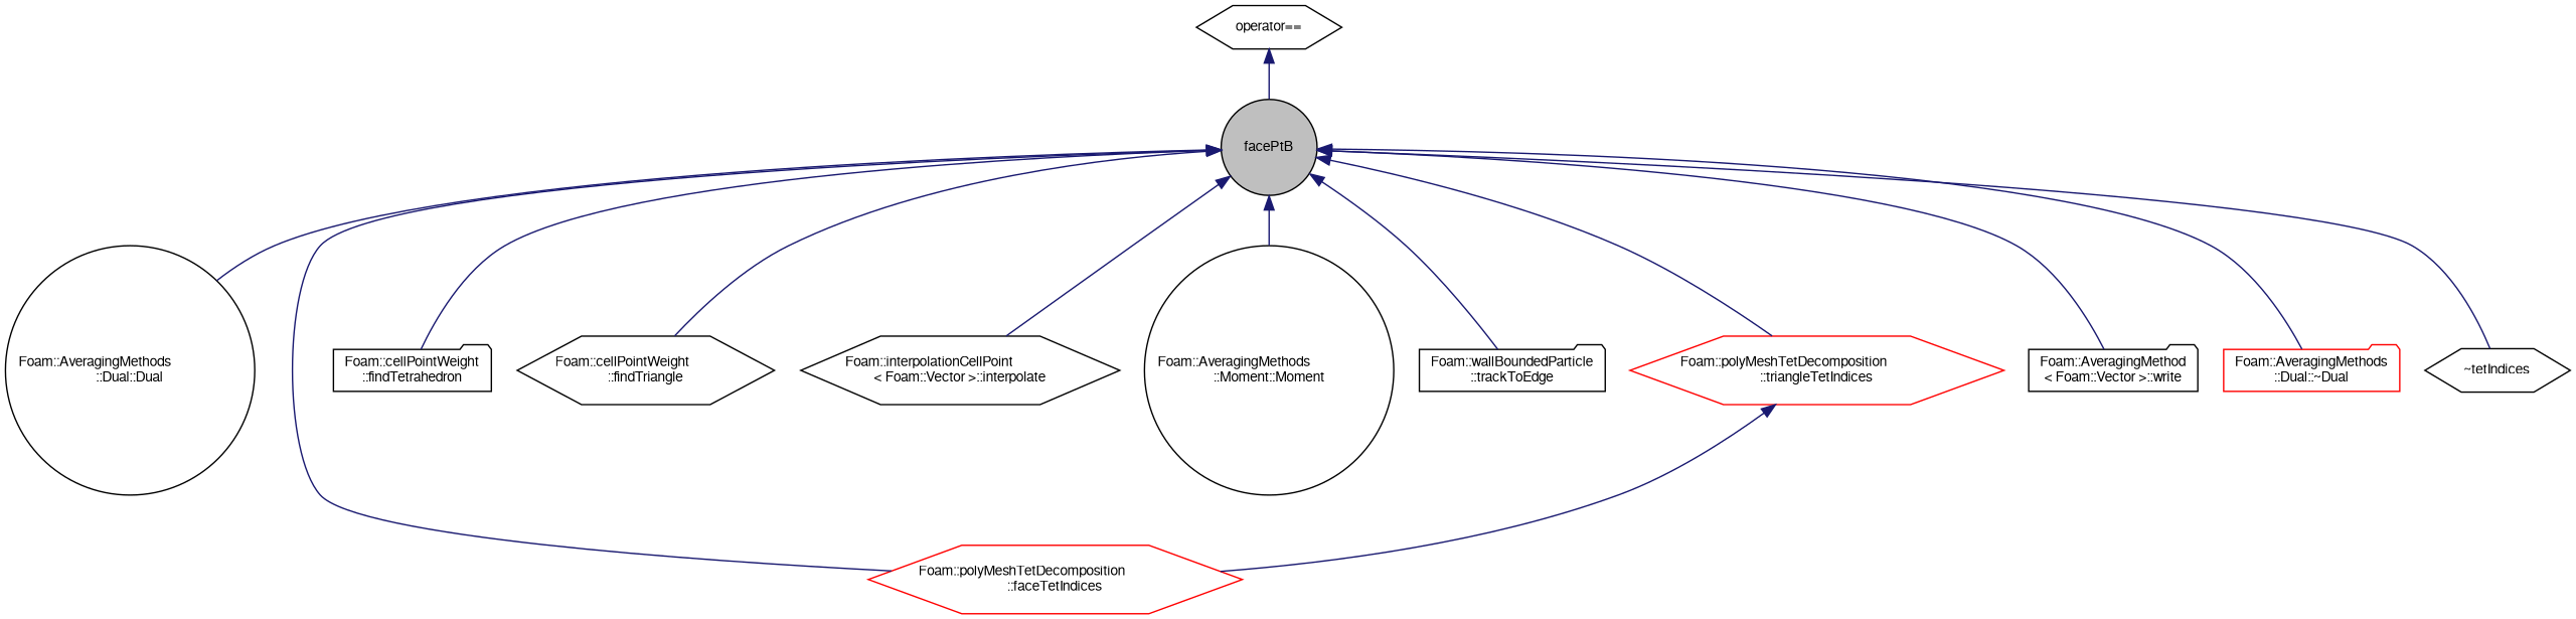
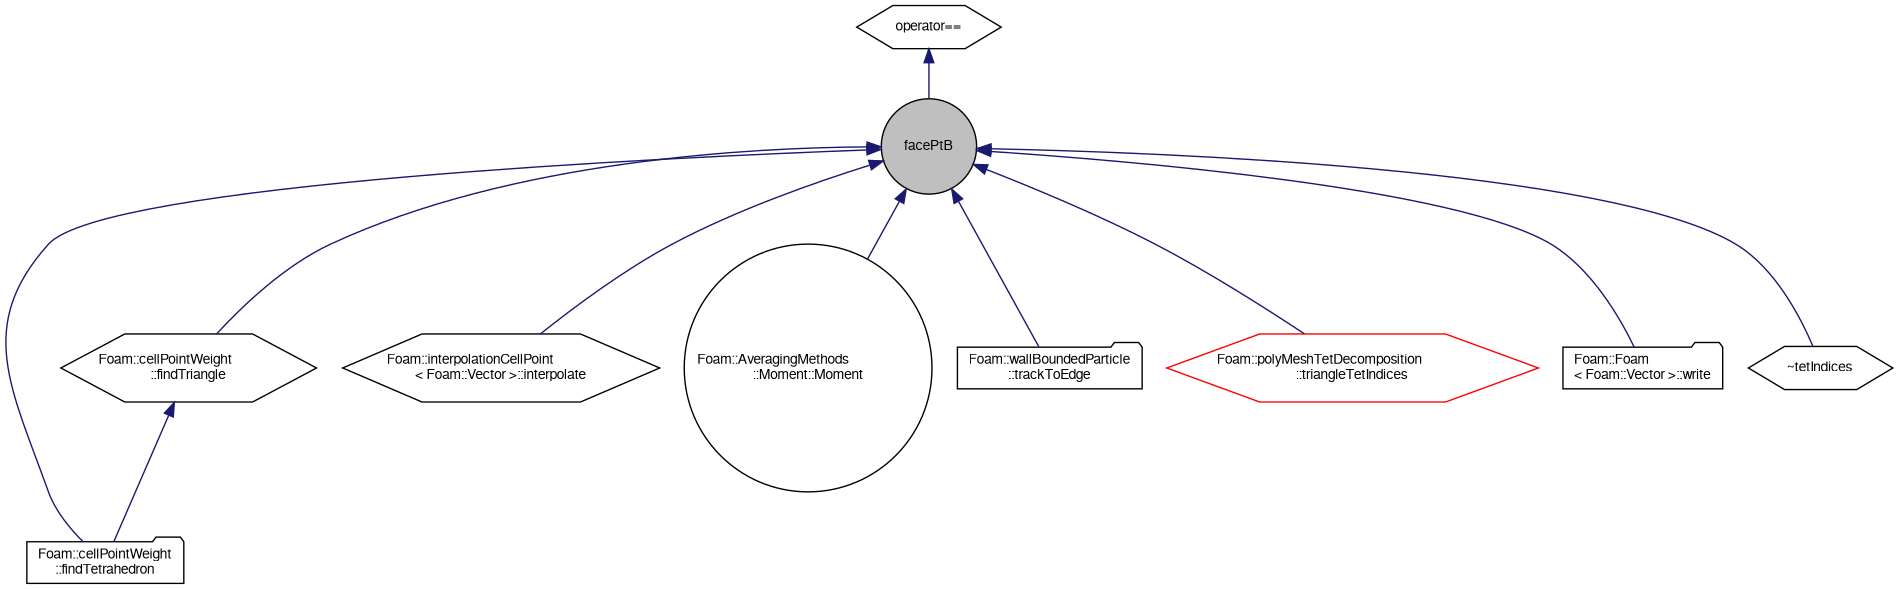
  digraph {
    rankdir=TB
    node [color=black fontname=FreeSans fontsize=10 shape=hexagon]
    edge [color=midnightblue dir=back fontname=FreeSans fontsize=10 labelfontname=FreeSans labelfontsize=10 style=solid]
    n1 [fillcolor=grey75 fontcolor=black height=0.2 label=facePtB shape=circle style=filled width=0.4]
-   n2 [height=0.2 label="Foam::AveragingMethods\l::Dual::Dual" shape=circle width=0.4]
-   n3 [color=red height=0.2 label="Foam::polyMeshTetDecomposition\l::faceTetIndices" width=0.4]
    n4 [height=0.2 label="Foam::cellPointWeight\l::findTetrahedron" shape=folder width=0.4]
    n5 [height=0.2 label="Foam::cellPointWeight\l::findTriangle" width=0.4]
    n6 [height=0.2 label="Foam::interpolationCellPoint\l\< Foam::Vector \>::interpolate" width=0.4]
    n7 [height=0.2 label="Foam::AveragingMethods\l::Moment::Moment" shape=circle width=0.4]
    n8 [height=0.2 label="Foam::wallBoundedParticle\l::trackToEdge" shape=folder width=0.4]
    n9 [color=red height=0.2 label="Foam::polyMeshTetDecomposition\l::triangleTetIndices" width=0.4]
-   n10 [height=0.2 label="Foam::AveragingMethod\l\< Foam::Vector \>::write" shape=folder width=0.4]
-   n11 [color=red height=0.2 label="Foam::AveragingMethods\l::Dual::~Dual" shape=folder width=0.4]
+   n10 [height=0.2 label="Foam::Foam\l\< Foam::Vector \>::write" shape=folder width=0.4]
    n12 [height=0.2 label="~tetIndices" width=0.4]
    n13 [height=0.2 label="operator==" width=0.4]
-   n1 -> n2
-   n1 -> n3
    n1 -> n4
    n1 -> n5
    n1 -> n6
    n1 -> n7
    n1 -> n8
    n1 -> n9
    n1 -> n10
-   n1 -> n11
    n1 -> n12
-   n9 -> n3
+   n5 -> n4
    n13 -> n1
  }
